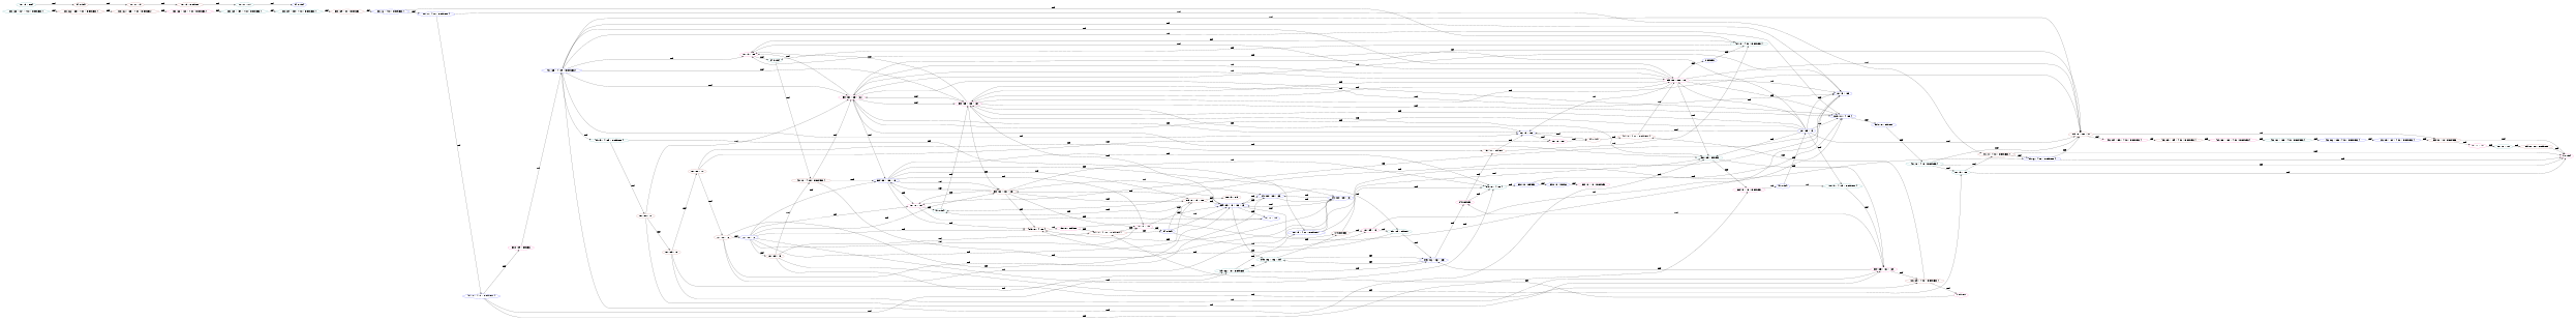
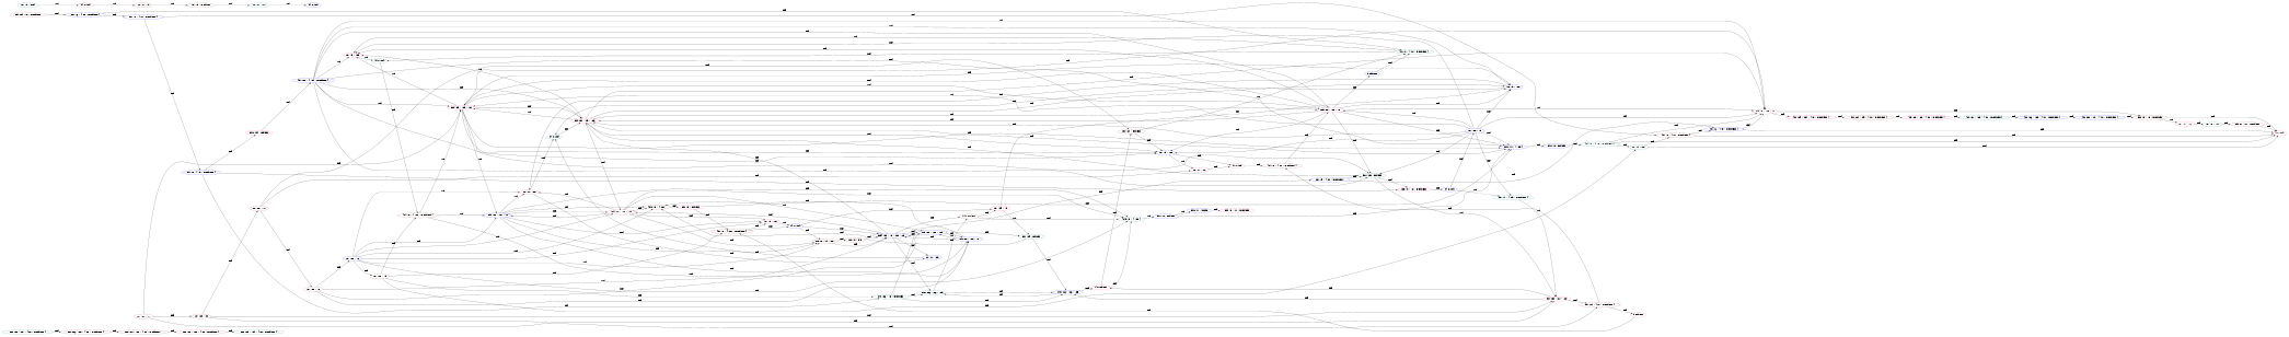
  digraph {
    fontname="DejaVu Sans Mono"
    rankdir=LR
    node [color=brown fontname="DejaVu Sans Mono"]
    edge [fontname="DejaVu Sans Mono"]
    n1 [color=teal label="stp x28 , x27 , [ sp , # address ]"]
    n2 [label="stp x26 , x25 , [ sp , # address ]"]
    n3 [label="stp x24 , x23 , [ sp , # address ]"]
    n4 [color=deeppink label="stp x22 , x21 , [ sp , # address ]"]
    n5 [color=teal label="stp x20 , x19 , [ sp , # address ]"]
-   n6 [color=teal label="stp x29 , x30 , [ sp , # address ]"]
    n7 [label="add x29 , sp , # address"]
    n8 [color=blue label="str x6 , [ sp , # address ]"]
    n9 [color=blue label="str x1 , [ sp , # address ]"]
    n10 [color=teal label="ldr x1 , [ sp , # address ]"]
    n11 [color=blue label="ldr x8 , [ x0 , # address ]"]
    n12 [label="ldr x1 , [ sp , # address ]"]
    n13 [color=deeppink label="mov x0 , x23"]
    n14 [color=teal label="bl symbol"]
    n15 [color=deeppink label="adrp x19 , address"]
    n16 [color=teal label="sub x26 , x8 , # address"]
    n17 [color=deeppink label="add x0 , x8 , # address"]
    n18 [color=blue label="ldr w6 , [ sp , # address ]"]
    n19 [color=deeppink label="b symbol"]
    n20 [color=blue label="ldr x23 , [ x19 , # address ]"]
    n21 [color=blue label="str w9 , [ sp , # address ]"]
    n22 [color=teal label="subs x26 , x26 , x20"]
    n23 [color=blue label="subs x26 , x26 , x25"]
    n24 [color=blue label="bl symbol"]
-   n25 [color=teal label="ldr w9 , [ x29 , # address ]"]
    n26 [color=teal label="cbnz x23 , address"]
    n27 [color=blue label="strb wzr , [ x23 ]"]
    n28 [color=blue label="mov x0 , x23"]
    n29 [color=deeppink label="add x23 , x23 , x20"]
    n30 [label="sub x8 , x23 , x2"]
    n31 [color=blue label="mov x0 , x23"]
    n32 [color=deeppink label="add x23 , x23 , x24"]
    n33 [color=deeppink label="add x23 , x23 , x8"]
    n34 [label="mov x24 , x7"]
    n35 [color=deeppink label="add x25 , x24 , x20"]
    n36 [color=blue label="adrp x8 , address"]
    n37 [color=deeppink label="mov x1 , x22"]
    n38 [color=teal label="bl symbol"]
    n39 [label="add x22 , x22 , x20"]
    n40 [color=deeppink label="ldp x29 , x30 , [ sp , # address ]"]
    n41 [label="add x3 , x8 , # address"]
    n42 [color=deeppink label="mov x1 , x27"]
    n43 [label="bl symbol"]
    n44 [color=blue label="add x22 , x22 , x8"]
    n45 [color=blue label="b address"]
    n46 [label="mov x20 , x5"]
    n47 [label="mov x27 , x4"]
    n48 [label="str x20 , [ sp , # address ]"]
    n49 [color=deeppink label="b.ls address"]
    n50 [label="mov x28 , x3"]
    n51 [label="cbz x27 , address"]
    n52 [color=deeppink label="b address"]
    n53 [label="ldr x8 , [ sp , # address ]"]
    n54 [color=blue label="mov x22 , x2"]
    n55 [color=blue label="csel x20 , x8 , x28 , ne"]
    n56 [color=blue label="sub x28 , x28 , x20"]
    n57 [color=blue label="sub x28 , x28 , x8"]
    n58 [label="mov x21 , x0"]
    n59 [color=deeppink label="mov x0 , x22"]
    n60 [label="sub x8 , x0 , x22"]
    n61 [color=teal label="ldrb w8 , [ x22 ]"]
    n62 [label="ldrb w8 , [ x22 ]"]
    n63 [label="b.ls address"]
    n64 [color=blue label="mov x2 , x20"]
    n65 [color=teal label="cbz x19 , address"]
    n66 [label="ldr x1 , [ x21 , # address ]"]
    n67 [color=teal label="mov x0 , x21"]
    n68 [label="ldr x8 , [ x21 , # address ]"]
    n69 [color=blue label="bl symbol"]
    n70 [label="cmp x0 , # 0"]
    n71 [color=blue label="cbnz w8 , address"]
    n72 [color=deeppink label="cbz w8 , address"]
    n73 [color=blue label="mov x23 , x0"]
    n74 [color=teal label="str x0 , [ x19 , # address ]"]
    n75 [color=deeppink label="mov x19 , x0"]
    n76 [color=blue label="adrp x1 , string"]
    n77 [color=deeppink label="add x1 , x1 , # address"]
    n78 [color=teal label="ldr x2 , [ x8 , # address ]"]
    n79 [color=teal label="mov x0 , csel"]
    n80 [label="bl symbol"]
    n81 [label="mov x2 , x0"]
    n82 [label="mov w0 , # address"]
    n83 [color=teal label="mov w1 , wzr"]
    n84 [color=blue label="bl symbol"]
    n85 [label="ldp x20 , x19 , [ sp , # address ]"]
    n86 [color=deeppink label="mov x4 , xzr"]
    n87 [color=deeppink label="ldp x22 , x21 , [ sp , # address ]"]
    n88 [color=teal label="ldp x24 , x23 , [ sp , # address ]"]
    n89 [color=blue label="ldp x26 , x25 , [ sp , # address ]"]
    n90 [color=blue label="ldp x28 , x27 , [ sp , # address ]"]
    n91 [color=teal label="mov x5 , xzr"]
    n92 [label="add sp , sp , # address"]
    n1 -> n2 [label=CFG]
    n2 -> n3 [label=CFG]
    n3 -> n4 [label=CFG]
    n4 -> n5 [label=CFG]
-   n5 -> n6 [label=CFG]
-   n6 -> n7 [label=CFG]
    n7 -> n8 [label=CFG]
    n8 -> n9 [label=CFG]
    n8 -> n10 [label=DFG]
    n9 -> n11 [label=CFG]
    n9 -> n12 [label=DFG]
    n10 -> n13 [label=CFG]
    n10 -> n14 [label=DFG]
    n11 -> n15 [label=CFG]
    n11 -> n16 [label=DFG]
    n11 -> n17 [label=DFG]
    n12 -> n18 [label=CFG]
    n12 -> n19 [label=DFG]
    n13 -> n14 [label=DFG]
    n14 -> n68 [label=CFG]
    n15 -> n20 [label=CFG]
    n16 -> n21 [label=CFG]
    n16 -> n22 [label=DFG]
    n16 -> n23 [label=DFG]
    n17 -> n24 [label=DFG]
    n18 -> n19 [label=DFG]
    n18 -> n30 [label=CFG]
    n20 -> n13 [label=DFG]
-   n20 -> n25 [label=CFG]
    n20 -> n26 [label=DFG]
    n20 -> n27 [label=DFG]
    n20 -> n28 [label=DFG]
    n20 -> n29 [label=DFG]
    n20 -> n30 [label=DFG]
    n20 -> n31 [label=DFG]
    n20 -> n32 [label=DFG]
    n20 -> n33 [label=DFG]
    n21 -> n18 [label=DFG]
    n21 -> n26 [label=CFG]
    n22 -> n23 [label=DFG]
    n22 -> n63 [label=DFG]
    n23 -> n22 [label=DFG]
    n23 -> n49 [label=DFG]
    n24 -> n73 [label=DFG]
    n24 -> n74 [label=DFG]
-   n25 -> n21 [label=DFG]
-   n25 -> n34 [label=CFG]
    n26 -> n17 [label=CFG]
    n26 -> n35 [label=CFG]
    n27 -> n36 [label=CFG]
    n28 -> n37 [label=CFG]
    n28 -> n38 [label=DFG]
    n29 -> n13 [label=DFG]
    n29 -> n26 [label=DFG]
    n29 -> n27 [label=DFG]
    n29 -> n28 [label=DFG]
    n29 -> n30 [label=DFG]
    n29 -> n31 [label=DFG]
    n29 -> n32 [label=DFG]
    n29 -> n33 [label=DFG]
    n29 -> n39 [label=CFG]
    n30 -> n40 [label=CFG]
    n30 -> n41 [label=DFG]
    n31 -> n42 [label=CFG]
    n31 -> n43 [label=DFG]
    n32 -> n13 [label=DFG]
    n32 -> n26 [label=DFG]
    n32 -> n27 [label=DFG]
    n32 -> n28 [label=DFG]
    n32 -> n29 [label=DFG]
    n32 -> n30 [label=DFG]
    n32 -> n31 [label=DFG]
    n32 -> n33 [label=DFG]
    n32 -> n44 [label=CFG]
    n33 -> n13 [label=DFG]
    n33 -> n26 [label=DFG]
    n33 -> n27 [label=DFG]
    n33 -> n28 [label=DFG]
    n33 -> n29 [label=DFG]
    n33 -> n30 [label=DFG]
    n33 -> n31 [label=DFG]
    n33 -> n32 [label=DFG]
    n33 -> n45 [label=CFG]
    n34 -> n32 [label=DFG]
    n34 -> n35 [label=DFG]
    n34 -> n46 [label=CFG]
    n35 -> n23 [label=DFG]
    n35 -> n48 [label=CFG]
    n35 -> n49 [label=DFG]
    n36 -> n78 [label=CFG]
    n37 -> n38 [label=DFG]
    n37 -> n64 [label=CFG]
    n38 -> n29 [label=CFG]
    n39 -> n37 [label=DFG]
    n39 -> n44 [label=DFG]
    n39 -> n56 [label=CFG]
    n39 -> n59 [label=DFG]
    n39 -> n60 [label=DFG]
    n39 -> n61 [label=DFG]
    n39 -> n62 [label=DFG]
    n40 -> n85 [label=CFG]
    n41 -> n19 [label=DFG]
    n41 -> n86 [label=CFG]
    n42 -> n43 [label=DFG]
    n43 -> n53 [label=CFG]
    n44 -> n37 [label=DFG]
    n44 -> n39 [label=DFG]
    n44 -> n57 [label=CFG]
    n44 -> n59 [label=DFG]
    n44 -> n60 [label=DFG]
    n44 -> n61 [label=DFG]
    n44 -> n62 [label=DFG]
    n45 -> n10 [label=CFG]
    n46 -> n35 [label=DFG]
    n46 -> n47 [label=CFG]
    n46 -> n48 [label=DFG]
    n47 -> n42 [label=DFG]
    n47 -> n50 [label=CFG]
    n47 -> n51 [label=DFG]
    n48 -> n52 [label=CFG]
    n48 -> n53 [label=DFG]
    n49 -> n51 [label=CFG]
    n49 -> n61 [label=CFG]
    n50 -> n54 [label=CFG]
    n50 -> n55 [label=DFG]
    n50 -> n56 [label=DFG]
    n50 -> n57 [label=DFG]
    n51 -> n10 [label=CFG]
    n51 -> n31 [label=CFG]
    n52 -> n66 [label=CFG]
    n53 -> n33 [label=DFG]
    n54 -> n37 [label=DFG]
    n54 -> n39 [label=DFG]
    n54 -> n44 [label=DFG]
    n54 -> n58 [label=CFG]
    n54 -> n59 [label=DFG]
    n54 -> n60 [label=DFG]
    n54 -> n61 [label=DFG]
    n54 -> n62 [label=DFG]
    n55 -> n22 [label=DFG]
    n55 -> n29 [label=DFG]
    n55 -> n39 [label=DFG]
    n55 -> n56 [label=DFG]
    n55 -> n63 [label=DFG]
    n55 -> n64 [label=DFG]
    n56 -> n55 [label=DFG]
    n56 -> n57 [label=DFG]
    n56 -> n65 [label=CFG]
    n57 -> n55 [label=DFG]
    n57 -> n56 [label=DFG]
    n57 -> n62 [label=CFG]
    n58 -> n16 [label=CFG]
    n58 -> n66 [label=DFG]
    n58 -> n67 [label=DFG]
    n58 -> n68 [label=DFG]
    n59 -> n69 [label=DFG]
    n60 -> n55 [label=DFG]
    n60 -> n70 [label=CFG]
    n61 -> n71 [label=DFG]
    n62 -> n72 [label=DFG]
    n63 -> n61 [label=CFG]
    n63 -> n75 [label=CFG]
    n64 -> n38 [label=DFG]
    n65 -> n23 [label=CFG]
    n65 -> n62 [label=CFG]
    n66 -> n59 [label=CFG]
    n66 -> n69 [label=DFG]
    n67 -> n12 [label=CFG]
    n67 -> n19 [label=DFG]
    n68 -> n32 [label=CFG]
    n68 -> n44 [label=DFG]
    n68 -> n57 [label=DFG]
    n69 -> n55 [label=DFG]
    n69 -> n60 [label=DFG]
    n69 -> n75 [label=DFG]
-   n59 -> n55 [label=CFG]
+   n70 -> n55 [label=CFG]
    n71 -> n27 [label=CFG]
    n71 -> n76 [label=CFG]
    n72 -> n27 [label=CFG]
    n72 -> n66 [label=CFG]
    n73 -> n13 [label=DFG]
    n73 -> n26 [label=DFG]
    n73 -> n27 [label=DFG]
    n73 -> n28 [label=DFG]
    n73 -> n29 [label=DFG]
    n73 -> n30 [label=DFG]
    n73 -> n31 [label=DFG]
    n73 -> n32 [label=DFG]
    n73 -> n33 [label=DFG]
    n73 -> n74 [label=CFG]
    n74 -> n35 [label=CFG]
    n75 -> n28 [label=CFG]
    n75 -> n65 [label=DFG]
    n76 -> n77 [label=CFG]
    n78 -> n19 [label=DFG]
    n78 -> n30 [label=DFG]
    n78 -> n67 [label=CFG]
    n79 -> n80 [label=CFG]
    n80 -> n81 [label=DFG]
    n81 -> n82 [label=CFG]
    n82 -> n83 [label=CFG]
    n83 -> n84 [label=CFG]
    n85 -> n87 [label=CFG]
    n86 -> n91 [label=CFG]
    n87 -> n88 [label=CFG]
    n88 -> n89 [label=CFG]
    n89 -> n90 [label=CFG]
    n90 -> n41 [label=CFG]
    n91 -> n92 [label=CFG]
    n92 -> n19 [label=CFG]
  }
